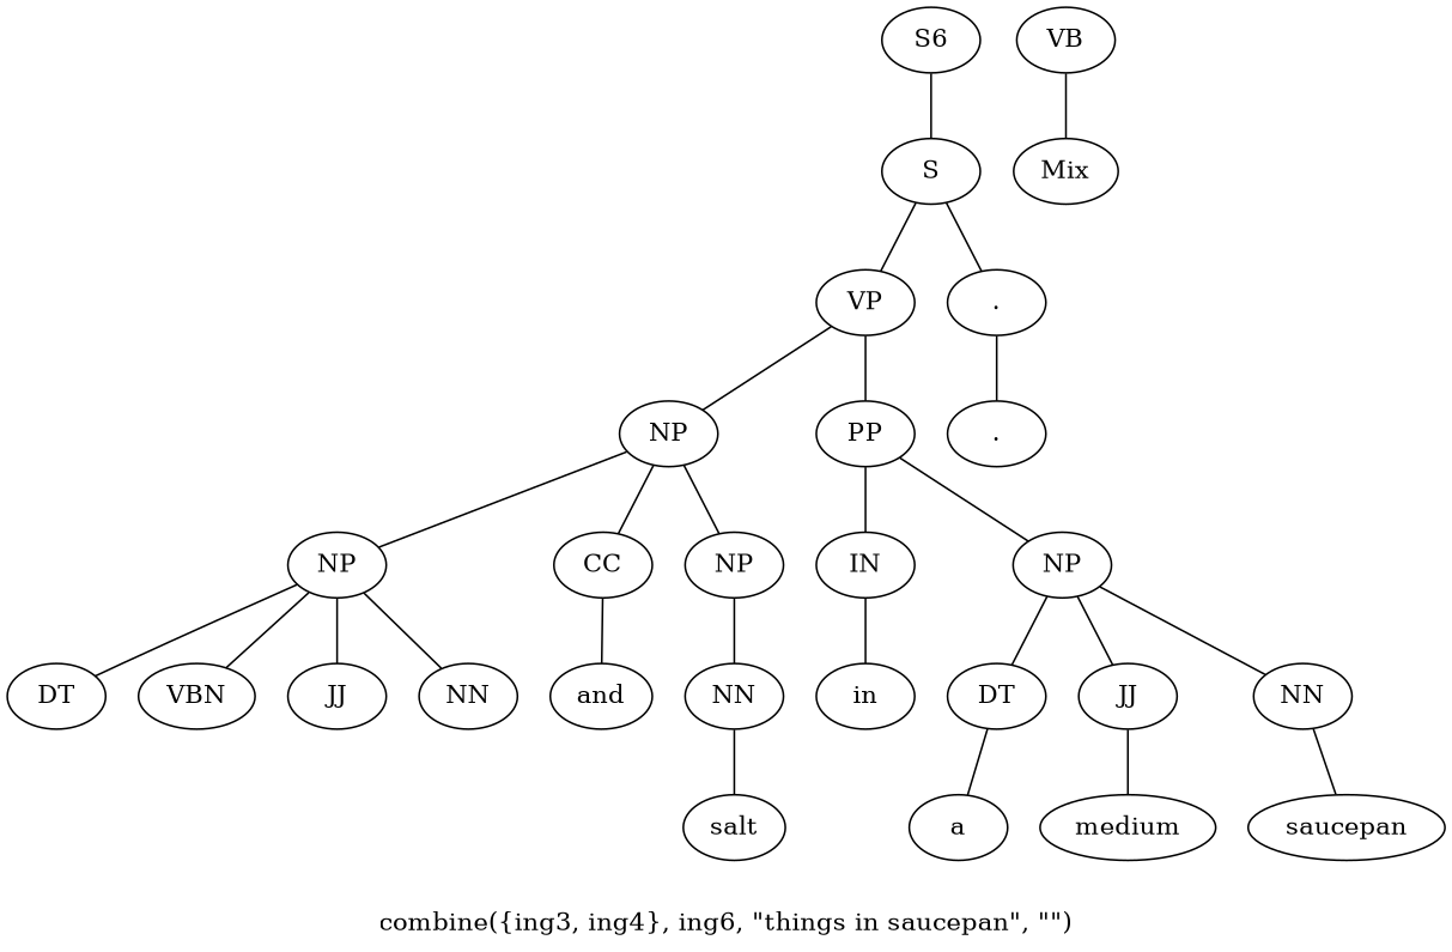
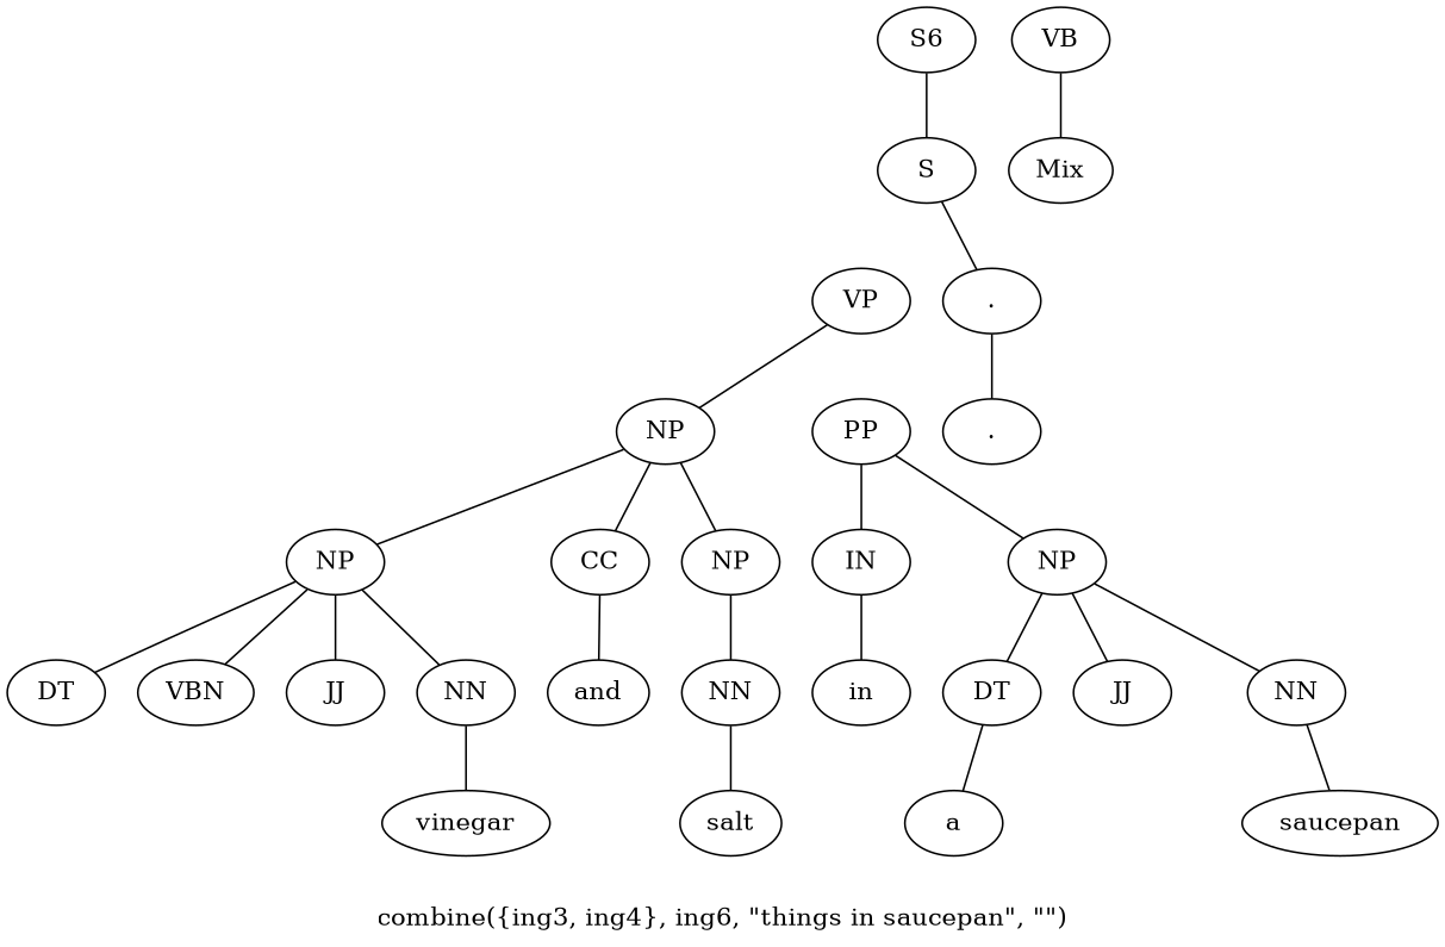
  graph {
    label="combine({ing3, ing4}, ing6, \"things in saucepan\", \"\")"
    n1 [label=S6]
    n2 [label=S]
    n3 [label=VP]
    n4 [label="."]
    n5 [label=NP]
    n6 [label=PP]
    n7 [label="."]
    n8 [label=VB]
    n9 [label=Mix]
    n10 [label=NP]
    n11 [label=CC]
    n12 [label=NP]
    n13 [label=IN]
    n14 [label=NP]
    n15 [label=DT]
    n16 [label=VBN]
    n17 [label=JJ]
    n18 [label=NN]
    n19 [label=and]
    n20 [label=NN]
+   n21 [label=vinegar]
    n22 [label=salt]
    n23 [label=in]
    n24 [label=DT]
    n25 [label=JJ]
    n26 [label=NN]
    n27 [label=a]
-   n28 [label=medium]
    n29 [label=saucepan]
    n1 -- n2
-   n2 -- n3
    n2 -- n4
    n3 -- n5
-   n3 -- n6
    n4 -- n7
    n5 -- n10
    n5 -- n11
    n5 -- n12
    n6 -- n13
    n6 -- n14
    n8 -- n9
    n10 -- n15
    n10 -- n16
    n10 -- n17
    n10 -- n18
    n11 -- n19
    n12 -- n20
    n13 -- n23
    n14 -- n24
    n14 -- n25
    n14 -- n26
+   n18 -- n21
    n20 -- n22
    n24 -- n27
-   n25 -- n28
    n26 -- n29
  }
